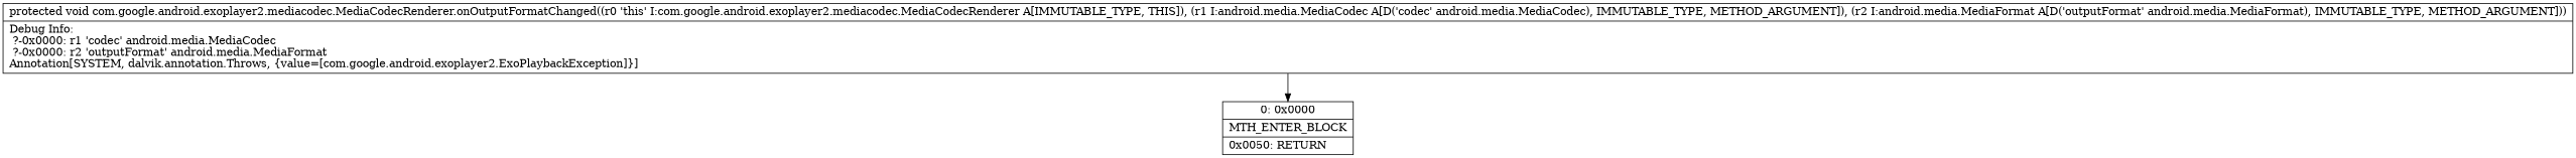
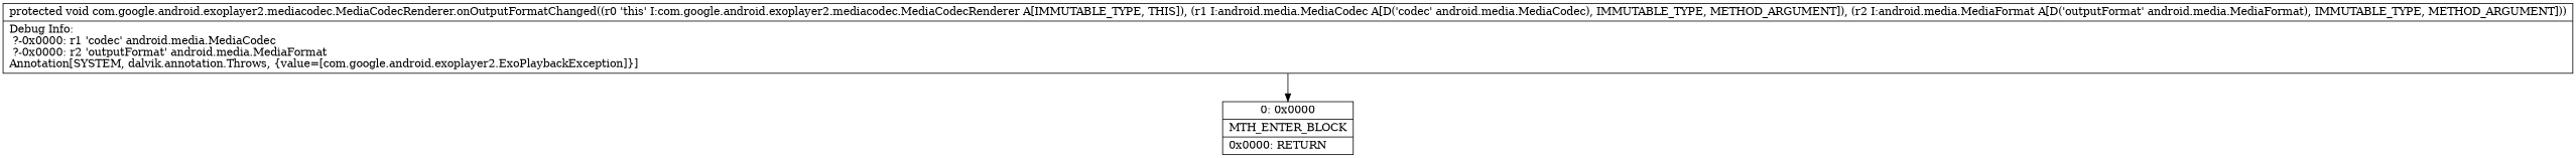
  digraph {
    node [shape=record]
-   n1 [label="{0\:\ 0x0000|MTH_ENTER_BLOCK\l|0x0050: RETURN   \l}"]
+   n1 [label="{0\:\ 0x0000|MTH_ENTER_BLOCK\l|0x0000: RETURN   \l}"]
    n2 [label="{protected void com.google.android.exoplayer2.mediacodec.MediaCodecRenderer.onOutputFormatChanged((r0 'this' I:com.google.android.exoplayer2.mediacodec.MediaCodecRenderer A[IMMUTABLE_TYPE, THIS]), (r1 I:android.media.MediaCodec A[D('codec' android.media.MediaCodec), IMMUTABLE_TYPE, METHOD_ARGUMENT]), (r2 I:android.media.MediaFormat A[D('outputFormat' android.media.MediaFormat), IMMUTABLE_TYPE, METHOD_ARGUMENT]))  | Debug Info:\l  ?\-0x0000: r1 'codec' android.media.MediaCodec\l  ?\-0x0000: r2 'outputFormat' android.media.MediaFormat\lAnnotation[SYSTEM, dalvik.annotation.Throws, \{value=[com.google.android.exoplayer2.ExoPlaybackException]\}]\l}"]
    n2 -> n1
  }
